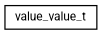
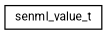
  digraph {
    rankdir=LR
    fontname=Roboto
-   n1 [color=black fillcolor=white fontname=Roboto fontsize=10 height=0.2 label=value_value_t shape=record style=filled width=0.4]
+   n1 [color=black fillcolor=white fontname=Roboto fontsize=10 height=0.2 label=senml_value_t shape=record style=filled width=0.4]
  }
